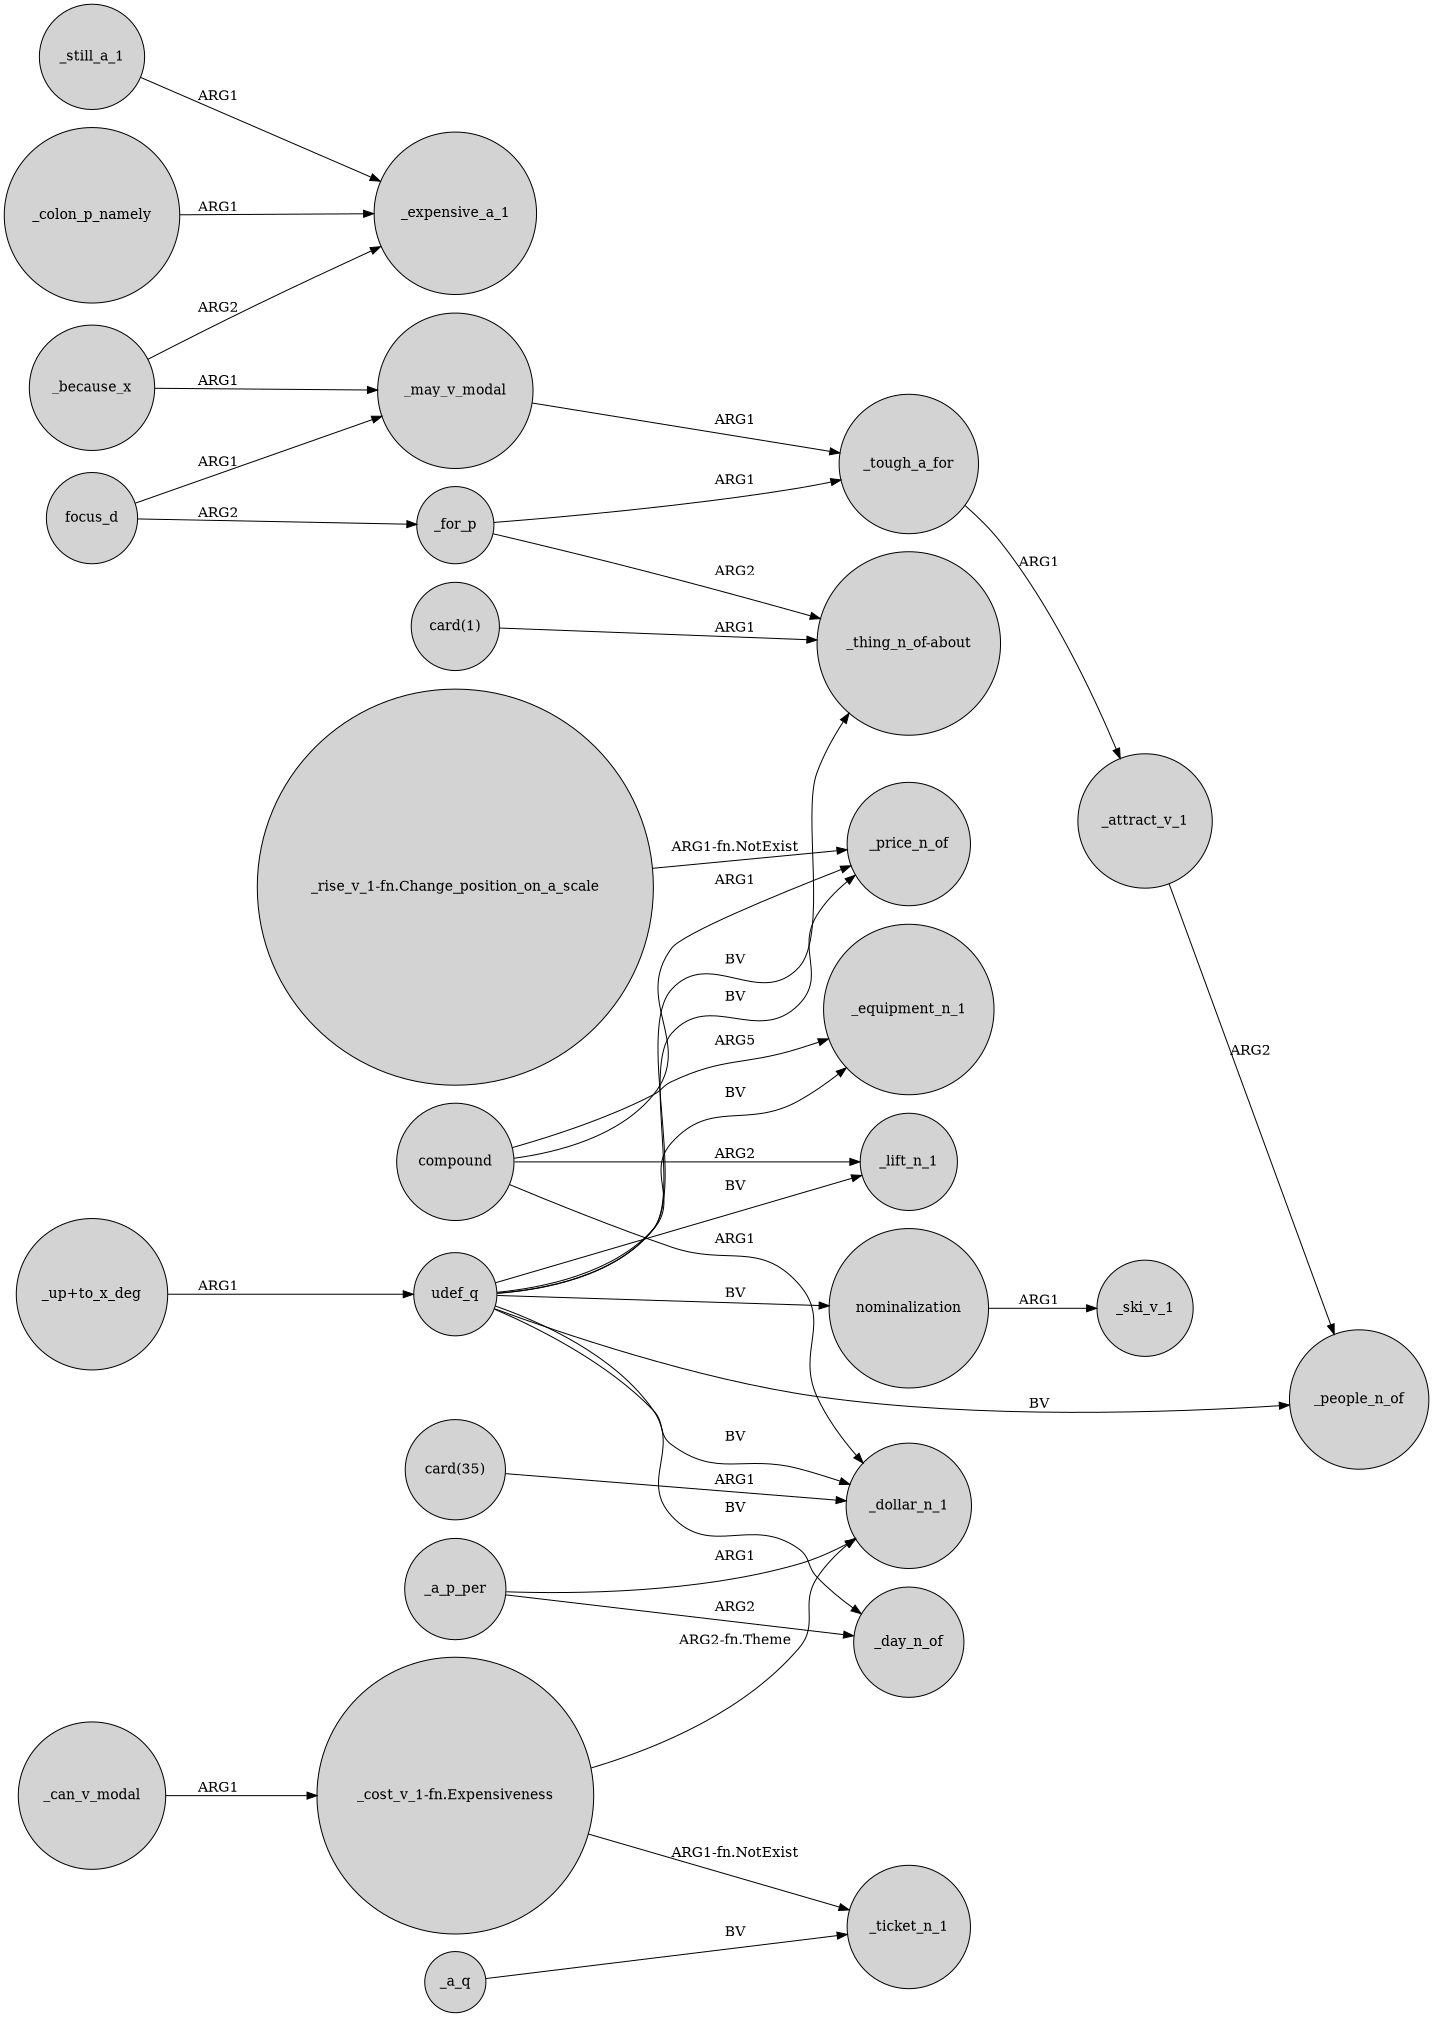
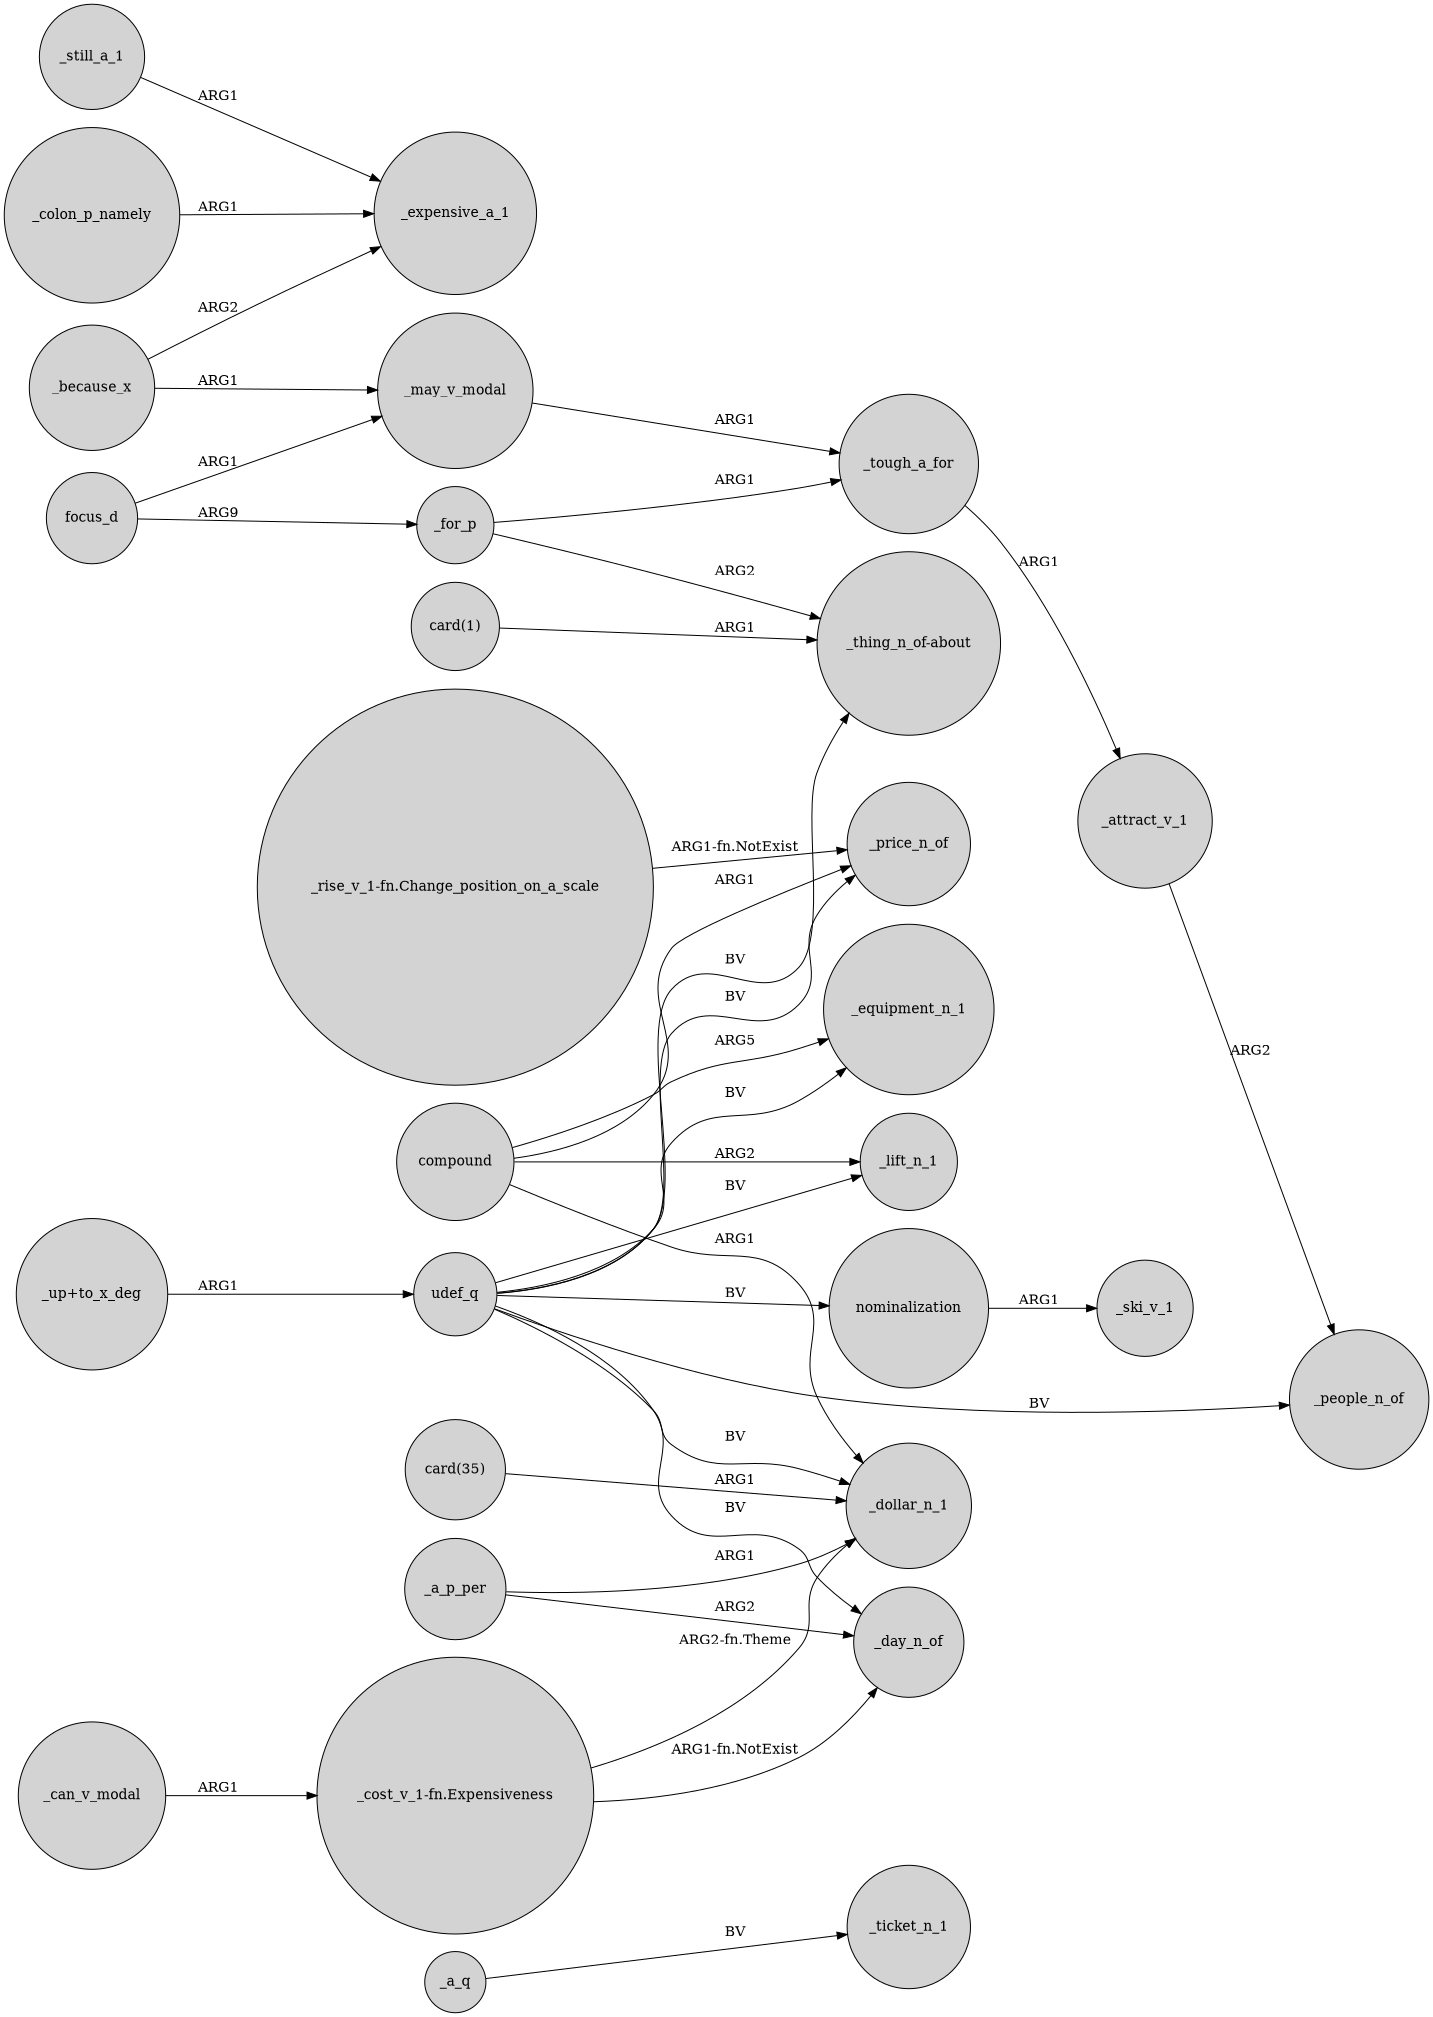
  digraph {
    rankdir=LR
    node [shape=circle style=filled]
    _still_a_1
    _expensive_a_1
    nominalization
    _ski_v_1
    udef_q
    "_thing_n_of-about"
    _people_n_of
    _equipment_n_1
    _price_n_of
    _day_n_of
    _lift_n_1
    _dollar_n_1
    _attract_v_1
    _colon_p_namely
    "_up+to_x_deg"
    _tough_a_for
    _because_x
    _may_v_modal
    _a_p_per
    _for_p
    compound
    focus_d
    "_cost_v_1-fn.Expensiveness"
    _ticket_n_1
    _a_q
    "_rise_v_1-fn.Change_position_on_a_scale"
    "card(1)"
    _can_v_modal
    "card(35)"
    _still_a_1 -> _expensive_a_1 [label=ARG1]
    nominalization -> _ski_v_1 [label=ARG1]
    udef_q -> nominalization [label=BV]
    udef_q -> "_thing_n_of-about" [label=BV]
    udef_q -> _people_n_of [label=BV]
    udef_q -> _equipment_n_1 [label=BV]
    udef_q -> _price_n_of [label=BV]
    udef_q -> _day_n_of [label=BV]
    udef_q -> _lift_n_1 [label=BV]
    udef_q -> _dollar_n_1 [label=BV]
    _attract_v_1 -> _people_n_of [label=ARG2]
    _colon_p_namely -> _expensive_a_1 [label=ARG1]
    "_up+to_x_deg" -> udef_q [label=ARG1]
    _tough_a_for -> _attract_v_1 [label=ARG1]
    _because_x -> _expensive_a_1 [label=ARG2]
    _because_x -> _may_v_modal [label=ARG1]
    _may_v_modal -> _tough_a_for [label=ARG1]
    _a_p_per -> _day_n_of [label=ARG2]
    _a_p_per -> _dollar_n_1 [label=ARG1]
    _for_p -> "_thing_n_of-about" [label=ARG2]
    _for_p -> _tough_a_for [label=ARG1]
    compound -> _equipment_n_1 [label=ARG5]
    compound -> _price_n_of [label=ARG1]
    compound -> _lift_n_1 [label=ARG2]
    compound -> _dollar_n_1 [label=ARG1]
    focus_d -> _may_v_modal [label=ARG1]
-   focus_d -> _for_p [label=ARG2]
+   focus_d -> _for_p [label=ARG9]
    "_cost_v_1-fn.Expensiveness" -> _dollar_n_1 [label="ARG2-fn.Theme"]
-   "_cost_v_1-fn.Expensiveness" -> _ticket_n_1 [label="ARG1-fn.NotExist"]
+   "_cost_v_1-fn.Expensiveness" -> _day_n_of [label="ARG1-fn.NotExist"]
    _a_q -> _ticket_n_1 [label=BV]
    "_rise_v_1-fn.Change_position_on_a_scale" -> _price_n_of [label="ARG1-fn.NotExist"]
    "card(1)" -> "_thing_n_of-about" [label=ARG1]
    _can_v_modal -> "_cost_v_1-fn.Expensiveness" [label=ARG1]
    "card(35)" -> _dollar_n_1 [label=ARG1]
  }
